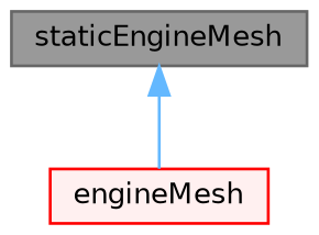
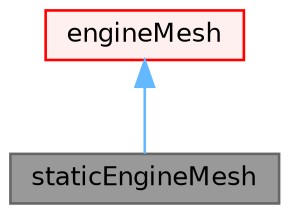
  digraph {
    node [fontname=Helvetica fontsize=10 shape=box style=filled]
    n1 [color=gray40 fillcolor=grey60 fontcolor=black height=0.2 label=staticEngineMesh width=0.4]
    n2 [color=red fillcolor="#FFF0F0" height=0.2 label=engineMesh width=0.4]
-   n1 -> n2 [color=steelblue1 dir=back fontname=Helvetica fontsize=10 labelfontname=Helvetica labelfontsize=10 style=solid]
+   n2 -> n1 [color=steelblue1 dir=back fontname=Helvetica fontsize=10 labelfontname=Helvetica labelfontsize=10 style=solid]
  }
